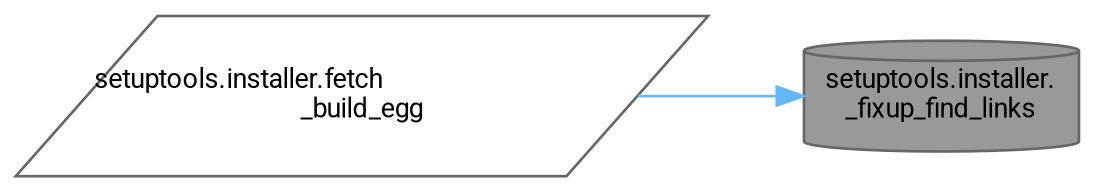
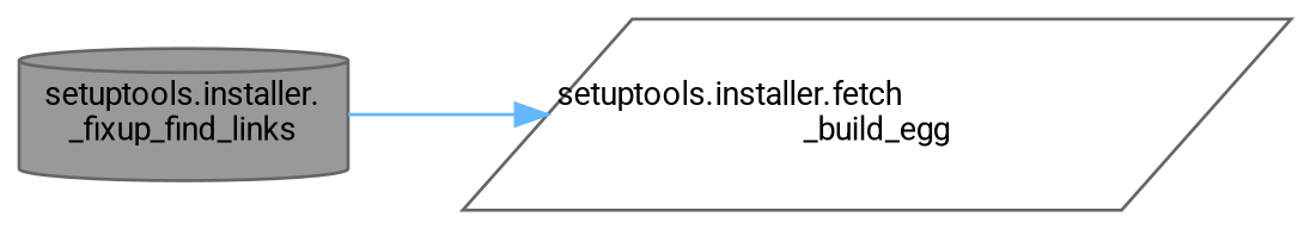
  digraph {
    rankdir=RL
    fontname=Roboto
    node [fontname=Roboto fontsize=10 style=filled]
    n1 [color=gray40 fillcolor=grey60 fontcolor=black height=0.2 label="setuptools.installer.\l_fixup_find_links" shape=cylinder width=0.4]
    n2 [color=grey40 fillcolor=white height=0.2 label="setuptools.installer.fetch\l_build_egg" shape=parallelogram width=0.4]
-   n1 -> n2 [color=steelblue1 dir=back fontname=Roboto fontsize=10 labelfontname=Helvetica labelfontsize=10 style=solid]
+   n2 -> n1 [color=steelblue1 dir=back fontname=Roboto fontsize=10 labelfontname=Helvetica labelfontsize=10 style=solid]
  }
